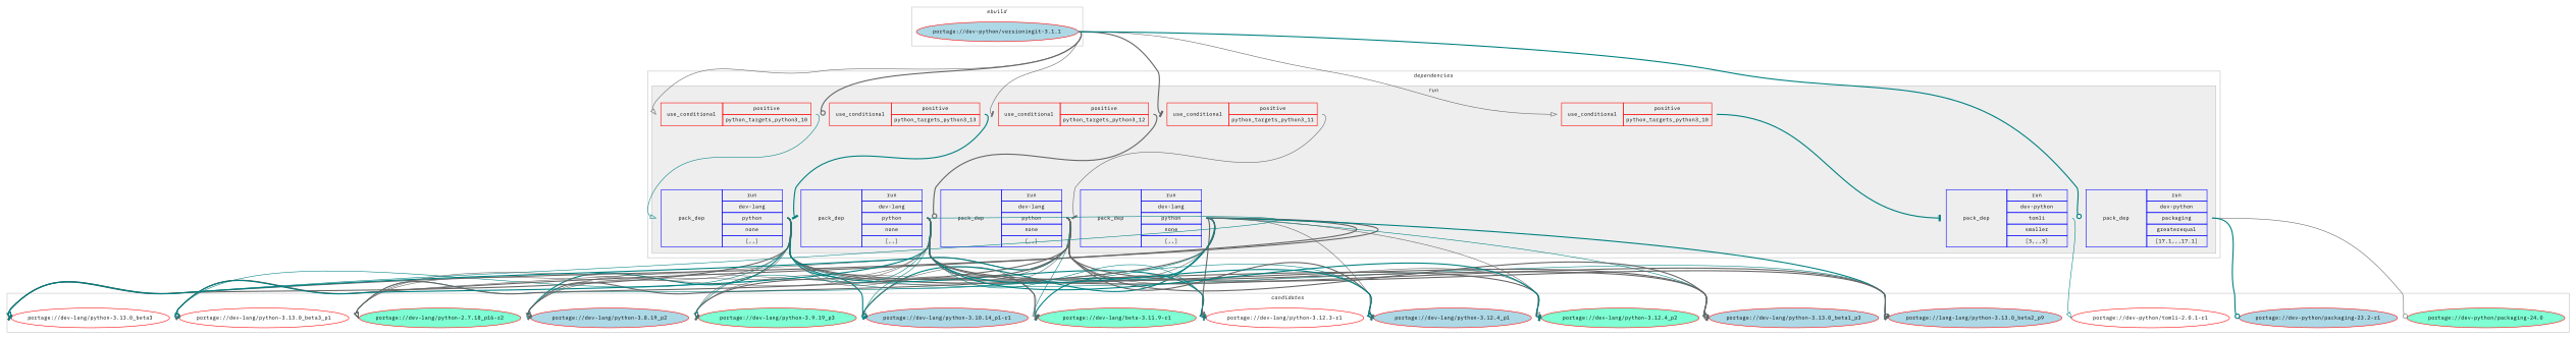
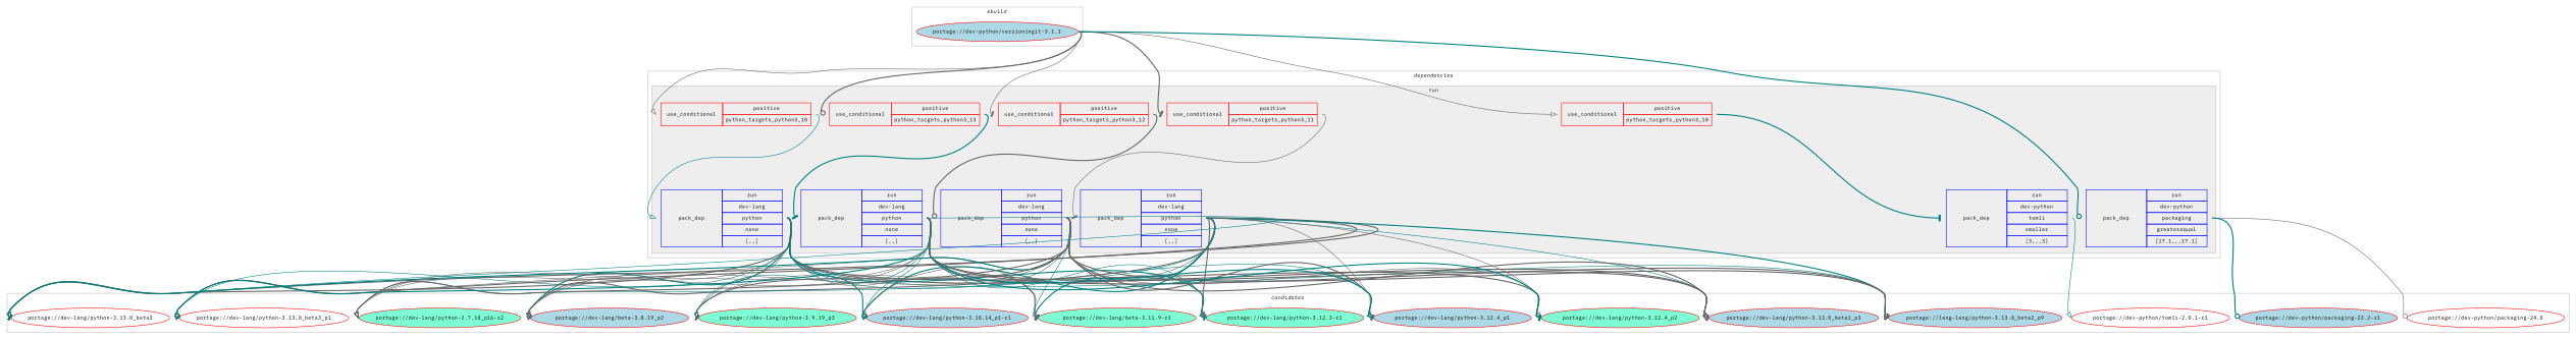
  digraph {
    compound=true
    concentrate=true
    fontname="IBM Plex Mono"
    fontsize=10
    newrank=true
    rankdir=TB
    ranksep=1.5
    node [color=red fontname="IBM Plex Mono" fontsize=10 style=filled]
    edge [arrowhead=onormal color=gray40 fontname="IBM Plex Mono" headport=w style=bold tailport=e weight=100]
    n1 [fillcolor=lightblue label="portage://dev-python/versioningit-3.1.1" width=4]
    n2 [color=blue label=<<TABLE BORDER="0" CELLBORDER="1" CELLSPACING="0" CELLPADDING="4" WIDTH="220"><TR><TD ROWSPAN="6" CELLPADDING="30">pack_dep</TD></TR><TR><TD WIDTH="110">run</TD></TR><TR><TD>dev-lang</TD></TR><TR><TD>python</TD></TR><TR><TD>none</TD></TR><TR><TD>[,,]</TD></TR></TABLE>> shape=none style=""]
    n3 [label=<<TABLE BORDER="0" CELLBORDER="1" CELLSPACING="0" CELLPADDING="4"><TR><TD ROWSPAN="3" CELLPADDING="10">use_conditional</TD></TR><TR><TD>positive</TD></TR><TR><TD>python_targets_python3_10</TD></TR></TABLE>> shape=none style=""]
    n4 [color=blue label=<<TABLE BORDER="0" CELLBORDER="1" CELLSPACING="0" CELLPADDING="4" WIDTH="220"><TR><TD ROWSPAN="6" CELLPADDING="30">pack_dep</TD></TR><TR><TD WIDTH="110">run</TD></TR><TR><TD>dev-python</TD></TR><TR><TD>tomli</TD></TR><TR><TD>smaller</TD></TR><TR><TD>[3,,,3]</TD></TR></TABLE>> shape=none style=""]
    n5 [label=<<TABLE BORDER="0" CELLBORDER="1" CELLSPACING="0" CELLPADDING="4"><TR><TD ROWSPAN="3" CELLPADDING="10">use_conditional</TD></TR><TR><TD>positive</TD></TR><TR><TD>python_targets_python3_10</TD></TR></TABLE>> shape=none style=""]
    n6 [color=blue label=<<TABLE BORDER="0" CELLBORDER="1" CELLSPACING="0" CELLPADDING="4" WIDTH="220"><TR><TD ROWSPAN="6" CELLPADDING="30">pack_dep</TD></TR><TR><TD WIDTH="110">run</TD></TR><TR><TD>dev-lang</TD></TR><TR><TD>python</TD></TR><TR><TD>none</TD></TR><TR><TD>[,,]</TD></TR></TABLE>> shape=none style=""]
    n7 [label=<<TABLE BORDER="0" CELLBORDER="1" CELLSPACING="0" CELLPADDING="4"><TR><TD ROWSPAN="3" CELLPADDING="10">use_conditional</TD></TR><TR><TD>positive</TD></TR><TR><TD>python_targets_python3_11</TD></TR></TABLE>> shape=none style=""]
    n8 [color=blue label=<<TABLE BORDER="0" CELLBORDER="1" CELLSPACING="0" CELLPADDING="4" WIDTH="220"><TR><TD ROWSPAN="6" CELLPADDING="30">pack_dep</TD></TR><TR><TD WIDTH="110">run</TD></TR><TR><TD>dev-lang</TD></TR><TR><TD>python</TD></TR><TR><TD>none</TD></TR><TR><TD>[,,]</TD></TR></TABLE>> shape=none style=""]
    n9 [label=<<TABLE BORDER="0" CELLBORDER="1" CELLSPACING="0" CELLPADDING="4"><TR><TD ROWSPAN="3" CELLPADDING="10">use_conditional</TD></TR><TR><TD>positive</TD></TR><TR><TD>python_targets_python3_12</TD></TR></TABLE>> shape=none style=""]
    n10 [color=blue label=<<TABLE BORDER="0" CELLBORDER="1" CELLSPACING="0" CELLPADDING="4" WIDTH="220"><TR><TD ROWSPAN="6" CELLPADDING="30">pack_dep</TD></TR><TR><TD WIDTH="110">run</TD></TR><TR><TD>dev-lang</TD></TR><TR><TD>python</TD></TR><TR><TD>none</TD></TR><TR><TD>[,,]</TD></TR></TABLE>> shape=none style=""]
    n11 [label=<<TABLE BORDER="0" CELLBORDER="1" CELLSPACING="0" CELLPADDING="4"><TR><TD ROWSPAN="3" CELLPADDING="10">use_conditional</TD></TR><TR><TD>positive</TD></TR><TR><TD>python_targets_python3_13</TD></TR></TABLE>> shape=none style=""]
    n12 [color=blue label=<<TABLE BORDER="0" CELLBORDER="1" CELLSPACING="0" CELLPADDING="4" WIDTH="220"><TR><TD ROWSPAN="6" CELLPADDING="30">pack_dep</TD></TR><TR><TD WIDTH="110">run</TD></TR><TR><TD>dev-python</TD></TR><TR><TD>packaging</TD></TR><TR><TD>greaterequal</TD></TR><TR><TD>[17.1,,,17.1]</TD></TR></TABLE>> shape=none style=""]
    n13 [fillcolor=white label="portage://dev-lang/python-3.13.0_beta3_p1" width=4]
    n14 [fillcolor=white label="portage://dev-lang/python-3.13.0_beta3" width=4]
    n15 [fillcolor=lightblue label="portage://lang-lang/python-3.13.0_beta2_p9" width=4]
    n16 [fillcolor=lightblue label="portage://dev-lang/python-3.13.0_beta1_p3" width=4]
    n17 [fillcolor=aquamarine label="portage://dev-lang/python-3.12.4_p2" width=4]
    n18 [fillcolor=lightblue label="portage://dev-lang/python-3.12.4_p1" width=4]
-   n19 [fillcolor=white label="portage://dev-lang/python-3.12.3-r1" width=4]
+   n19 [fillcolor=aquamarine label="portage://dev-lang/python-3.12.3-r1" width=4]
    n20 [fillcolor=aquamarine label="portage://dev-lang/beta-3.11.9-r1" width=4]
    n21 [fillcolor=lightblue label="portage://dev-lang/python-3.10.14_p1-r1" width=4]
    n22 [fillcolor=aquamarine label="portage://dev-lang/python-3.9.19_p3" width=4]
-   n23 [fillcolor=lightblue label="portage://dev-lang/python-3.8.19_p2" width=4]
+   n23 [fillcolor=lightblue label="portage://dev-lang/beta-3.8.19_p2" width=4]
    n24 [fillcolor=aquamarine label="portage://dev-lang/python-2.7.18_p16-r2" width=4]
    n25 [fillcolor=white label="portage://dev-python/tomli-2.0.1-r1" width=4]
-   n26 [fillcolor=aquamarine label="portage://dev-python/packaging-24.0" width=4]
+   n26 [fillcolor=white label="portage://dev-python/packaging-24.0" width=4]
    n27 [fillcolor=lightblue label="portage://dev-python/packaging-23.2-r1" width=4]
    subgraph cluster_1 {
      color=gray
      label=<<i>ebuild</i>>
      n1
    }
    subgraph cluster_2 {
      color=gray
      label=<<i>dependencies</i>>
      subgraph cluster_3 {
        color=gray
        fillcolor="#eeeeee"
        label=<<i>compile</i>>
        style=filled
      }
      subgraph cluster_4 {
        color=gray
        fillcolor="#eeeeee"
        label=<<i>compile and run</i>>
        style=filled
      }
      subgraph cluster_5 {
        color=gray
        fillcolor="#eeeeee"
        label=<<i>run</i>>
        style=filled
        subgraph sub_6 {
          color=gray
          fillcolor="#eeeeee"
          label=<<i>run</i>>
          style=filled
          n5
          subgraph sub_7 {
            color=gray
            fillcolor="#eeeeee"
            label=<<i>run</i>>
            style=filled
            n4
          }
        }
        subgraph sub_8 {
          color=gray
          fillcolor="#eeeeee"
          label=<<i>run</i>>
          style=filled
          n3
          subgraph sub_9 {
            color=gray
            fillcolor="#eeeeee"
            label=<<i>run</i>>
            style=filled
            n2
          }
        }
        subgraph sub_10 {
          color=gray
          fillcolor="#eeeeee"
          label=<<i>run</i>>
          style=filled
          n7
          subgraph sub_11 {
            color=gray
            fillcolor="#eeeeee"
            label=<<i>run</i>>
            style=filled
            n6
          }
        }
        subgraph sub_12 {
          color=gray
          fillcolor="#eeeeee"
          label=<<i>run</i>>
          style=filled
          n9
          subgraph sub_13 {
            color=gray
            fillcolor="#eeeeee"
            label=<<i>run</i>>
            style=filled
            n8
          }
        }
        subgraph sub_14 {
          color=gray
          fillcolor="#eeeeee"
          label=<<i>run</i>>
          style=filled
          n11
          subgraph sub_15 {
            color=gray
            fillcolor="#eeeeee"
            label=<<i>run</i>>
            style=filled
            n10
          }
        }
        subgraph sub_16 {
          color=gray
          fillcolor="#eeeeee"
          label=<<i>run</i>>
          style=filled
          n12
        }
      }
    }
    subgraph cluster_17 {
      color=gray
      label=<<i>candidates</i>>
      rank=same
      subgraph sub_18 {
        color=black
        label=<<i>candidates</i>>
        nodesep=1
        rank=same
        n13
        n14
        n15
        n16
        n17
        n18
        n19
        n20
        n21
        n22
        n23
        n24
      }
      subgraph sub_19 {
        color=black
        label=<<i>candidates</i>>
        nodesep=1
        rank=same
        n25
      }
      subgraph sub_20 {
        color=black
        label=<<i>candidates</i>>
        nodesep=1
        rank=same
        n13
        n14
        n15
        n16
        n17
        n18
        n19
        n20
        n21
        n22
        n23
        n24
      }
      subgraph sub_21 {
        color=black
        label=<<i>candidates</i>>
        nodesep=1
        rank=same
        n13
        n14
        n15
        n16
        n17
        n18
        n19
        n20
        n21
        n22
        n23
        n24
      }
      subgraph sub_22 {
        color=black
        label=<<i>candidates</i>>
        nodesep=1
        rank=same
        n13
        n14
        n15
        n16
        n17
        n18
        n19
        n20
        n21
        n22
        n23
        n24
      }
      subgraph sub_23 {
        color=black
        label=<<i>candidates</i>>
        nodesep=1
        rank=same
        n26
        n27
      }
    }
    n1 -> n3 [style=solid weight=20]
    n1 -> n5 [style=solid weight=20]
    n1 -> n7 [arrowhead=tee weight=20]
    n1 -> n9 [arrowhead=tee style=solid weight=20]
    n1 -> n11 [arrowhead=odot weight=20]
    n1 -> n12 [arrowhead=odot color=teal weight=20]
    n2 -> n13 [color=teal style=solid]
    n2 -> n14 [arrowhead=tee]
    n2 -> n15 [arrowhead=odot color=teal style=solid]
    n2 -> n16 [arrowhead=tee]
    n2 -> n17 [arrowhead=tee]
    n2 -> n18 [arrowhead=tee color=teal style=solid]
    n2 -> n19 [color=teal]
    n2 -> n20 [style=solid]
    n2 -> n21 [arrowhead=odot color=teal]
    n2 -> n22 [arrowhead=tee style=solid]
    n2 -> n23 [arrowhead=odot color=teal]
    n2 -> n24 [style=solid]
    n3 -> n2 [color=teal style=solid weight=20]
    n4 -> n25 [color=teal style=solid]
    n5 -> n4 [arrowhead=tee color=teal weight=20]
    n6 -> n13 [arrowhead=odot]
    n6 -> n14 [arrowhead=tee]
    n6 -> n15 [arrowhead=tee color=teal]
    n6 -> n16 [color=teal style=solid]
    n6 -> n17 [style=solid]
    n6 -> n18 [arrowhead=tee style=solid]
    n6 -> n19
    n6 -> n20 [arrowhead=tee color=teal]
    n6 -> n21 [arrowhead=odot color=teal]
    n6 -> n22 [style=solid]
    n6 -> n23
    n6 -> n24 [color=teal style=solid]
    n7 -> n6 [arrowhead=tee style=solid weight=20]
    n8 -> n13 [arrowhead=tee style=solid]
    n8 -> n14 [color=teal]
    n8 -> n15 [arrowhead=odot]
    n8 -> n16 [arrowhead=odot]
    n8 -> n17 [style=solid]
    n8 -> n18
    n8 -> n19 [arrowhead=odot style=solid]
    n8 -> n20 [arrowhead=tee color=teal style=solid]
    n8 -> n21 [style=solid]
    n8 -> n22 [arrowhead=tee]
    n8 -> n23 [style=solid]
    n8 -> n24
    n9 -> n8 [arrowhead=odot weight=20]
    n10 -> n13 [arrowhead=odot color=teal]
    n10 -> n14 [arrowhead=tee color=teal style=solid]
    n10 -> n15 [arrowhead=tee]
    n10 -> n16
    n10 -> n17 [arrowhead=tee color=teal]
    n10 -> n18 [color=teal]
    n10 -> n19 [arrowhead=tee color=teal style=solid]
    n10 -> n20 [arrowhead=tee]
    n10 -> n21 [arrowhead=tee color=teal style=solid]
    n10 -> n22 [color=teal style=solid]
    n10 -> n23 [arrowhead=tee style=solid]
    n10 -> n24 [style=solid]
    n11 -> n10 [arrowhead=tee color=teal weight=20]
    n12 -> n26 [arrowhead=odot style=solid]
    n12 -> n27 [arrowhead=odot color=teal]
  }
